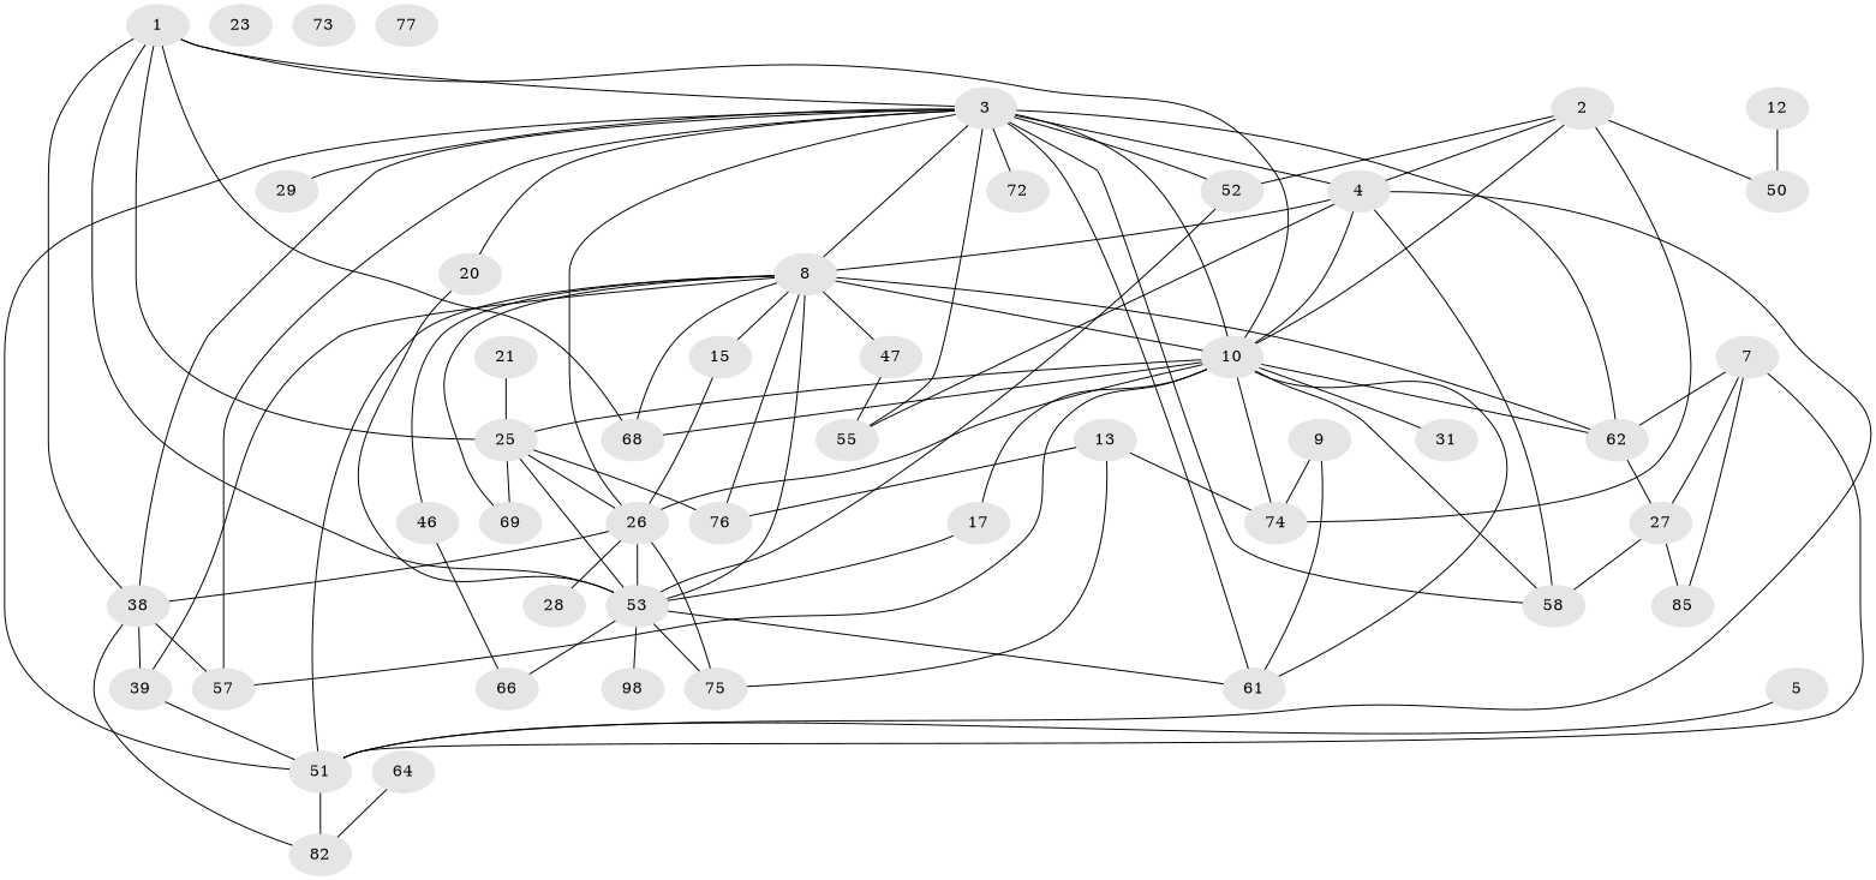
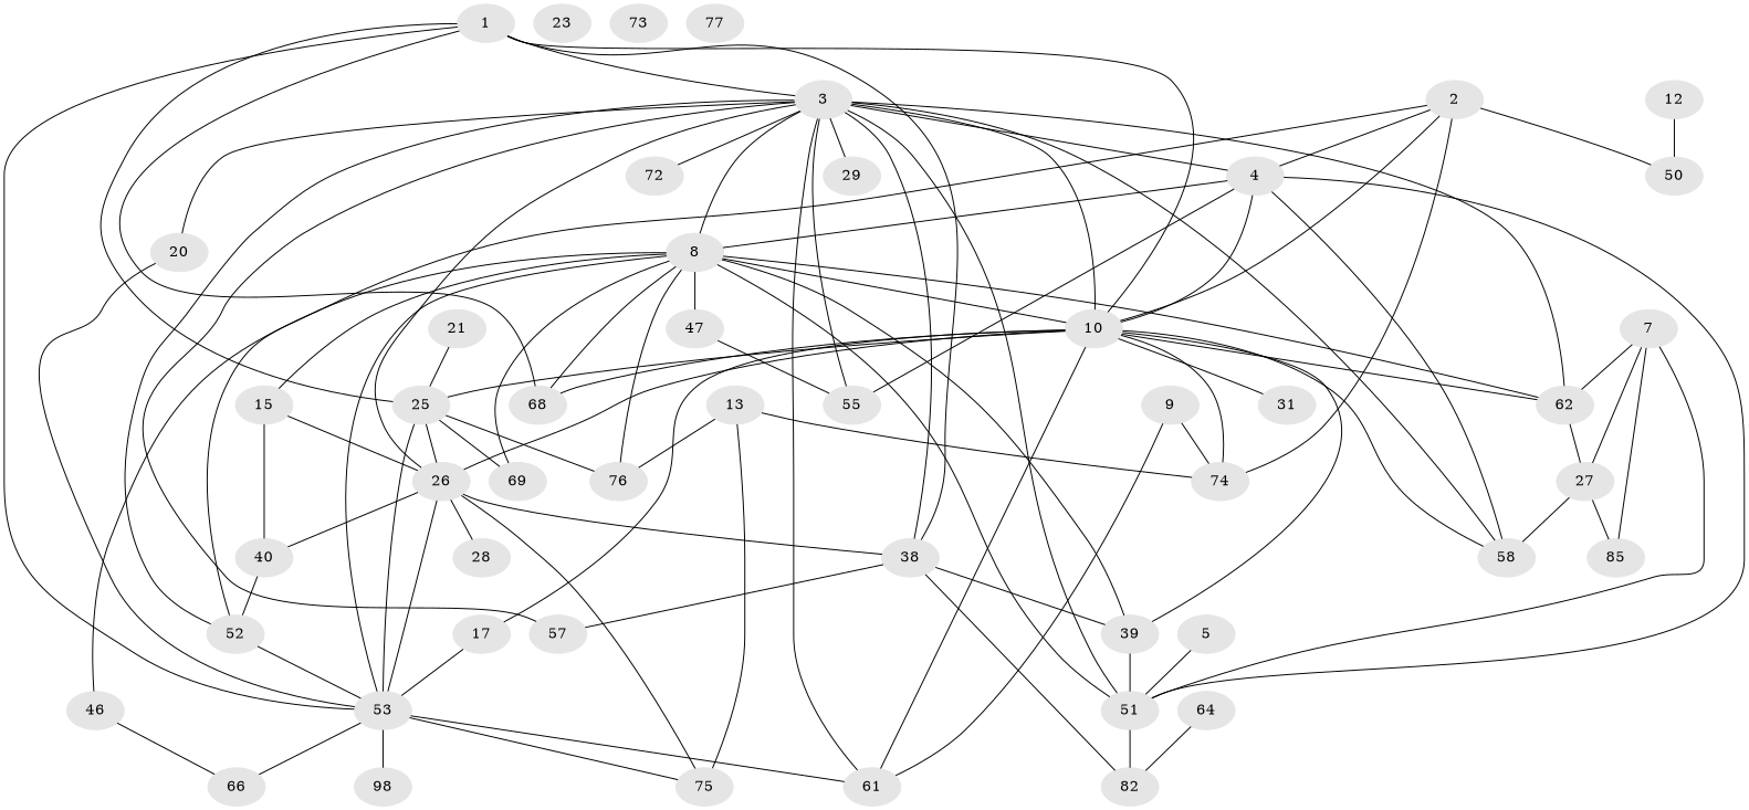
  graph {
    node [color=gray90 style=filled]
    1 [super="+22"]
    3 [super="+99+34+60+37+32+43"]
    10 [super="+49+30+65+48"]
    25 [super="+86+67"]
    38 [super="+63"]
    53 [super="+71+70"]
    68 [super="+87"]
    4 [super="+18+6+19"]
    52 [super="+79"]
    8 [super="+11+83"]
    20
    26 [super="+44+54+35"]
    29
    51 [super="+78"]
    55
    57
    58 [super="+88"]
    61
    62
    72
    74
    17
    31
    69
    76
    82
    39 [super="+41"]
    75
    66
    98
    2 [super="+36"]
    50
    15 [super="+42+16"]
    46 [super="+90+94"]
    47
+   40 [super="+84"]
    28
    27
    5 [super="+59"]
    7 [super="+14"]
    85
    9 [super="+91"]
    12
    13
    21
    23
    64
    73
    77
    1 -- 3
    1 -- 10
    1 -- 25
    1 -- 38
    1 -- 53
    1 -- 68
    3 -- 10 [weight=6]
    3 -- 38
    3 -- 4
    3 -- 52
    3 -- 8 [weight=2]
    3 -- 20
    3 -- 26
    3 -- 29
    3 -- 51
    3 -- 55 [weight=2]
    3 -- 57 [weight=2]
    3 -- 58
    3 -- 61
    3 -- 62
    3 -- 72
    10 -- 25
    10 -- 68
    10 -- 26 [weight=2]
-   10 -- 57
+   10 -- 39
    10 -- 58
    10 -- 61
    10 -- 62
    10 -- 74
    10 -- 17
    10 -- 31
    25 -- 53
    25 -- 26 [weight=2]
    25 -- 69
    25 -- 76
    38 -- 57
    38 -- 82
    38 -- 39
    53 -- 61
    53 -- 75
    53 -- 66
    53 -- 98
    4 -- 10 [weight=3]
    4 -- 8
    4 -- 51
    4 -- 55
    4 -- 58 [weight=2]
    52 -- 53
    8 -- 10
    8 -- 53
    8 -- 68
    8 -- 51
    8 -- 62
    8 -- 69
    8 -- 76
    8 -- 39
    8 -- 15
    8 -- 46
    8 -- 47
    20 -- 53
    26 -- 38
    26 -- 53 [weight=2]
    26 -- 75
+   26 -- 40
    26 -- 28
    51 -- 82
    62 -- 27
    17 -- 53
    39 -- 51
    2 -- 10
    2 -- 4
    2 -- 52
    2 -- 74
    2 -- 50
    15 -- 26
+   15 -- 40
    46 -- 66
    47 -- 55
+   40 -- 52
    27 -- 58
    27 -- 85
    5 -- 51
    7 -- 51
    7 -- 62
    7 -- 27
    7 -- 85
    9 -- 61
    9 -- 74
    12 -- 50
    13 -- 74
    13 -- 76
    13 -- 75
    21 -- 25
    64 -- 82
  }
